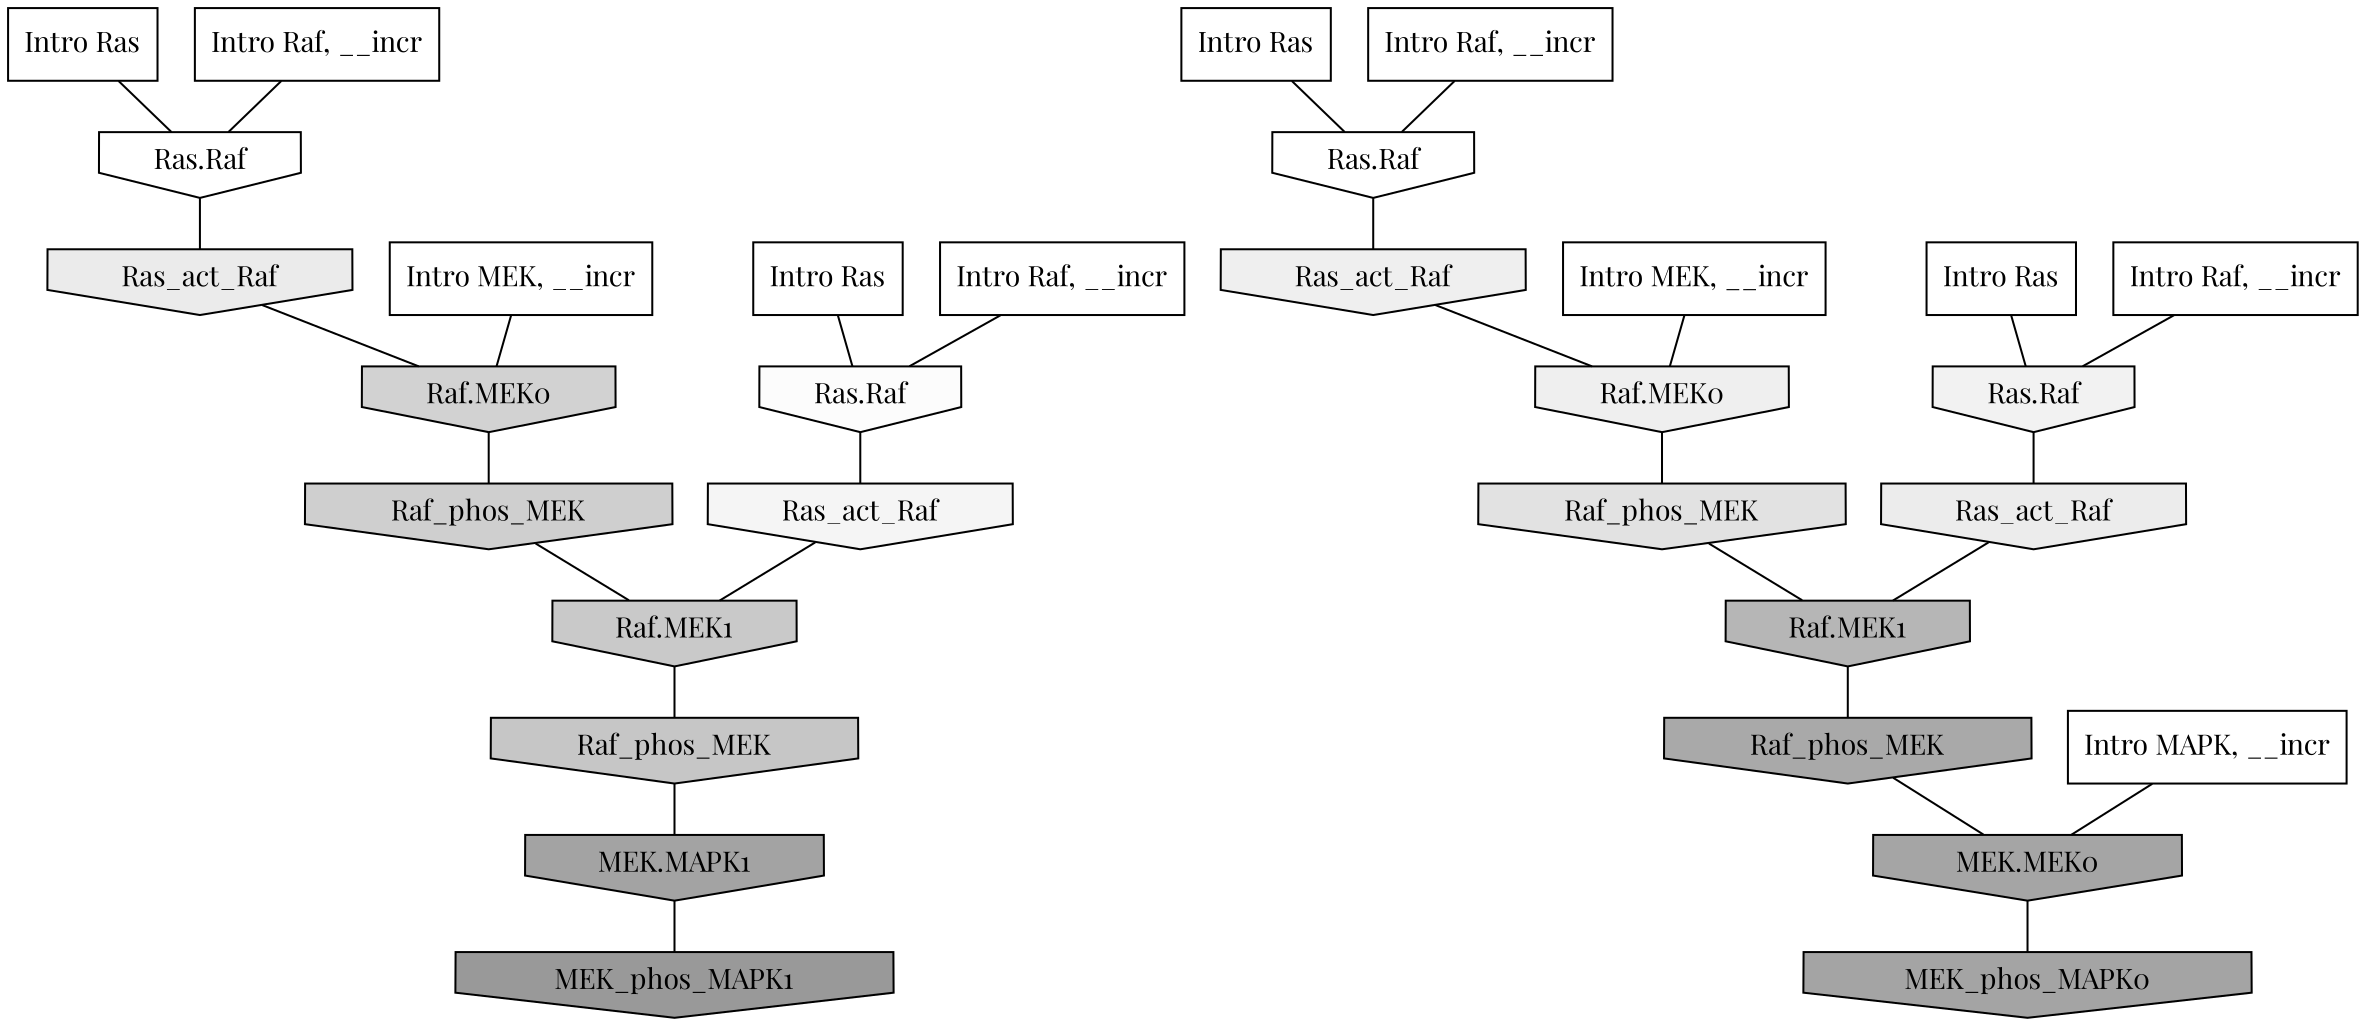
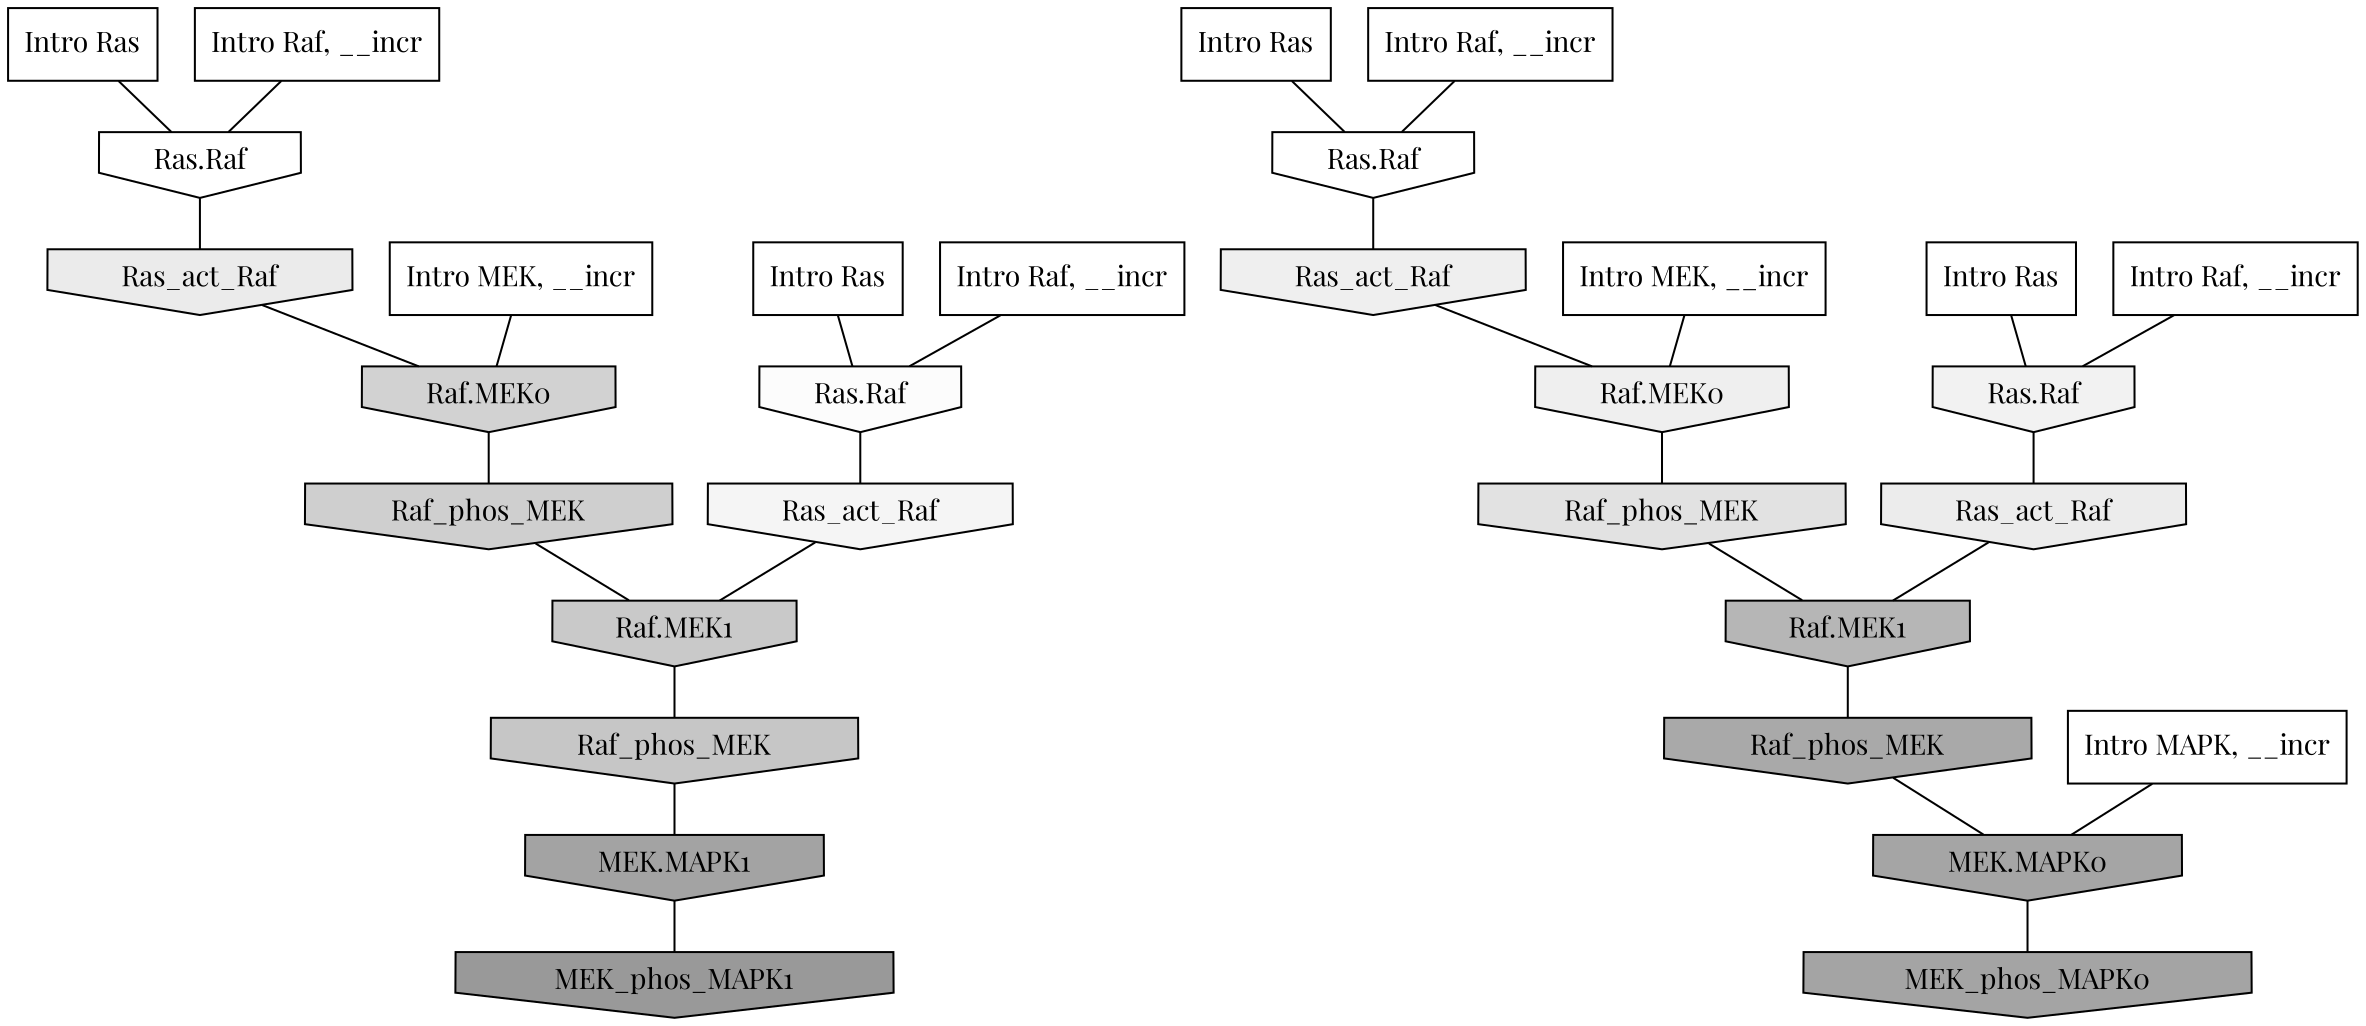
  digraph {
    fontname="Playfair Display"
    rankdir=TB
    ranksep=0.30
    node [fillcolor="0.000 0.000 1.000" fontname="Playfair Display" shape=invhouse style=filled]
    edge [color="0.000 0.000 0.000" dir=none fontname="Playfair Display"]
    n1 [label="Intro Ras" shape=rectangle]
    n2 [label="Ras.Raf"]
    n3 [fillcolor="0.000 0.000 0.919" label=Ras_act_Raf]
    n4 [label="Intro Ras" shape=rectangle]
    n5 [fillcolor="0.000 0.000 0.987" label="Ras.Raf"]
    n6 [fillcolor="0.000 0.000 0.958" label=Ras_act_Raf]
    n7 [label="Intro Ras" shape=rectangle]
    n8 [label="Ras.Raf"]
    n9 [fillcolor="0.000 0.000 0.936" label=Ras_act_Raf]
    n10 [label="Intro Ras" shape=rectangle]
    n11 [fillcolor="0.000 0.000 0.949" label="Ras.Raf"]
    n12 [fillcolor="0.000 0.000 0.925" label=Ras_act_Raf]
    n13 [label="Intro Raf, __incr" shape=rectangle]
    n14 [label="Intro Raf, __incr" shape=rectangle]
    n15 [label="Intro Raf, __incr" shape=rectangle]
    n16 [label="Intro Raf, __incr" shape=rectangle]
    n17 [label="Intro MEK, __incr" shape=rectangle]
    n18 [fillcolor="0.000 0.000 0.936" label="Raf.MEK0"]
    n19 [fillcolor="0.000 0.000 0.884" label=Raf_phos_MEK]
    n20 [label="Intro MEK, __incr" shape=rectangle]
    n21 [fillcolor="0.000 0.000 0.824" label="Raf.MEK0"]
    n22 [fillcolor="0.000 0.000 0.809" label=Raf_phos_MEK]
    n23 [label="Intro MAPK, __incr" shape=rectangle]
-   n24 [fillcolor="0.000 0.000 0.648" label="MEK.MEK0"]
+   n24 [fillcolor="0.000 0.000 0.648" label="MEK.MAPK0"]
    n25 [fillcolor="0.000 0.000 0.641" label=MEK_phos_MAPK0]
    n26 [fillcolor="0.000 0.000 0.786" label="Raf.MEK1"]
    n27 [fillcolor="0.000 0.000 0.774" label=Raf_phos_MEK]
    n28 [fillcolor="0.000 0.000 0.713" label="Raf.MEK1"]
    n29 [fillcolor="0.000 0.000 0.661" label=Raf_phos_MEK]
    n30 [fillcolor="0.000 0.000 0.637" label="MEK.MAPK1"]
    n31 [fillcolor="0.000 0.000 0.600" label=MEK_phos_MAPK1]
    n1 -> n2
    n2 -> n3
    n3 -> n21
    n4 -> n5
    n5 -> n6
    n6 -> n26
    n7 -> n8
    n8 -> n9
    n9 -> n18
    n10 -> n11
    n11 -> n12
    n12 -> n28
    n13 -> n8
    n14 -> n2
    n15 -> n11
    n16 -> n5
    n17 -> n18
    n18 -> n19
    n19 -> n28
    n20 -> n21
    n21 -> n22
    n22 -> n26
    n23 -> n24
    n24 -> n25
    n26 -> n27
    n27 -> n30
    n28 -> n29
    n29 -> n24
    n30 -> n31
  }
